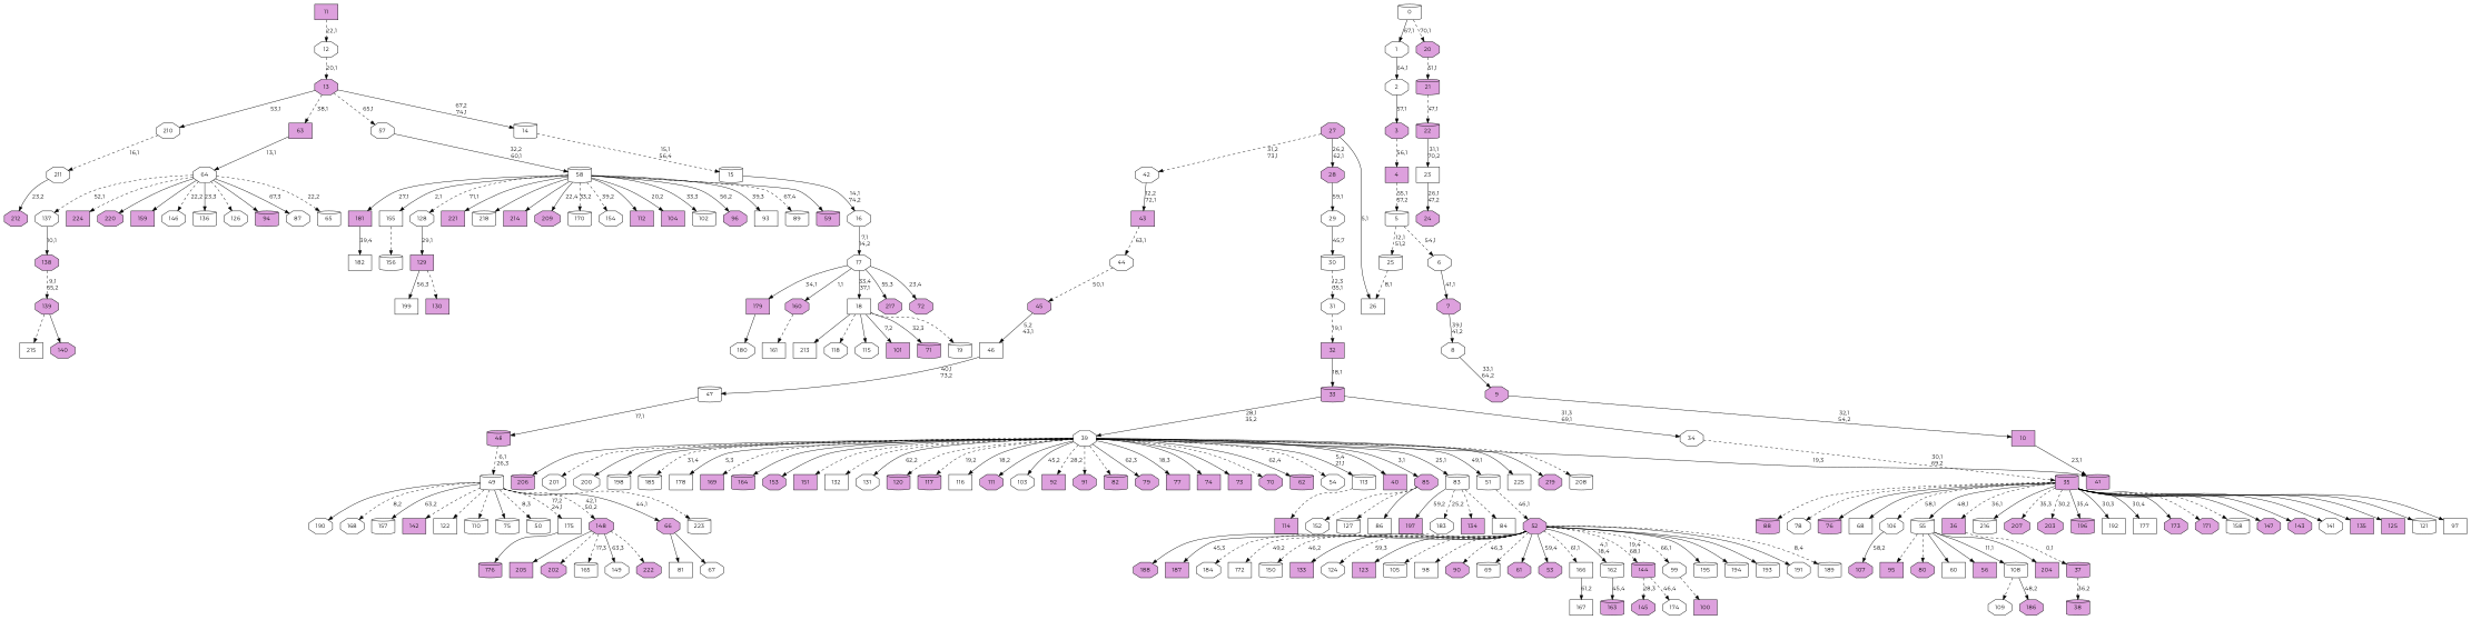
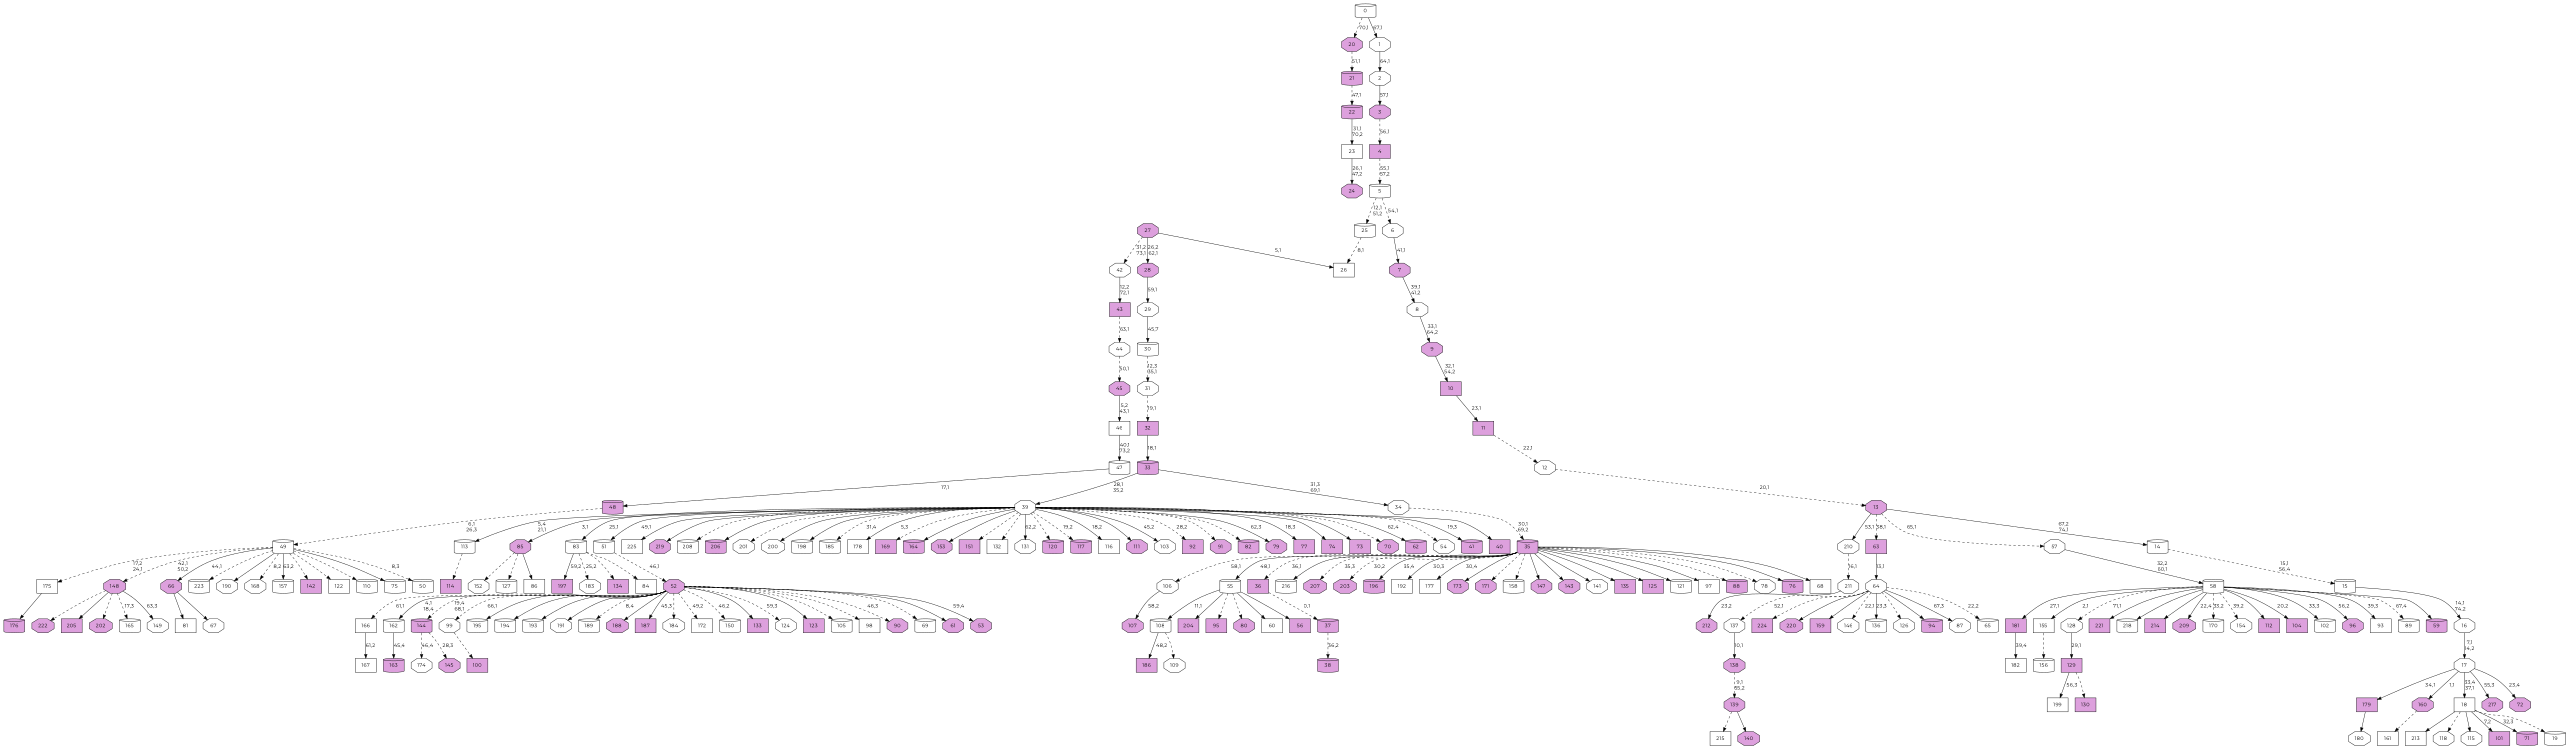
  digraph {
    fontname=Montserrat
    node [fillcolor=white fontname=Montserrat shape=octagon style=filled]
    edge [fontname=Montserrat style=solid]
    212 [fillcolor=plum]
    211
    210
    181 [fillcolor=plum shape=box]
    182 [shape=box]
    179 [fillcolor=plum shape=box]
    180
    175 [shape=box]
    176 [fillcolor=plum shape=cylinder]
    166 [shape=box]
    167 [shape=box]
    162 [shape=cylinder]
    163 [fillcolor=plum shape=cylinder]
    160 [fillcolor=plum]
    161 [shape=box]
    155 [shape=box]
    156 [shape=cylinder]
    148 [fillcolor=plum]
    222 [fillcolor=plum]
    205 [fillcolor=plum shape=box]
    202 [fillcolor=plum]
    165 [shape=cylinder]
    149
    144 [fillcolor=plum shape=cylinder]
    174
    145 [fillcolor=plum]
    139 [fillcolor=plum]
    215 [shape=box]
    140 [fillcolor=plum]
    138 [fillcolor=plum]
    137
    129 [fillcolor=plum shape=box]
    199 [shape=box]
    130 [fillcolor=plum shape=box]
    128
    113 [shape=cylinder]
    114 [fillcolor=plum shape=box]
    108 [shape=cylinder]
-   186 [fillcolor=plum]
+   186 [fillcolor=plum shape=box]
    109
    107 [fillcolor=plum]
    106
    100 [fillcolor=plum shape=box]
    99
    85 [fillcolor=plum]
    152
    127 [shape=cylinder]
    86 [shape=box]
    83 [shape=cylinder]
    197 [fillcolor=plum shape=box]
    183
    134 [fillcolor=plum shape=box]
    84 [shape=box]
    66 [fillcolor=plum]
    81 [shape=box]
    67
    64
    224 [fillcolor=plum shape=box]
    220 [fillcolor=plum]
    159 [fillcolor=plum shape=box]
    146
    136 [shape=cylinder]
    126
    94 [fillcolor=plum shape=cylinder]
    87
    65 [shape=cylinder]
    63 [fillcolor=plum shape=box]
    58 [shape=cylinder]
    221 [fillcolor=plum shape=box]
    218 [shape=cylinder]
    214 [fillcolor=plum shape=box]
    209 [fillcolor=plum]
    170 [shape=cylinder]
    154
    112 [fillcolor=plum shape=box]
    104 [fillcolor=plum shape=box]
    102 [shape=cylinder]
    96 [fillcolor=plum]
    93 [shape=box]
    89 [shape=cylinder]
    59 [fillcolor=plum shape=cylinder]
    57
    55 [shape=cylinder]
    204 [fillcolor=plum shape=box]
    95 [fillcolor=plum shape=box]
    80 [fillcolor=plum]
    60 [shape=box]
    56 [fillcolor=plum shape=box]
    52 [fillcolor=plum]
    195 [shape=cylinder]
    194 [shape=cylinder]
    193 [shape=cylinder]
    191
    189 [shape=cylinder]
    188 [fillcolor=plum]
    187 [fillcolor=plum shape=box]
    184
    172 [shape=box]
    150 [shape=cylinder]
    133 [fillcolor=plum shape=box]
    124
    123 [fillcolor=plum shape=box]
    105 [shape=cylinder]
    98 [shape=box]
    90 [fillcolor=plum]
    69 [shape=cylinder]
    61 [fillcolor=plum]
    53 [fillcolor=plum]
    51 [shape=cylinder]
    49 [shape=cylinder]
    223 [shape=cylinder]
    190
    168
    157 [shape=cylinder]
    142 [fillcolor=plum shape=box]
    122 [shape=box]
    110 [shape=cylinder]
    75 [shape=cylinder]
    50 [shape=cylinder]
    48 [fillcolor=plum shape=cylinder]
    47 [shape=cylinder]
    46 [shape=box]
    45 [fillcolor=plum]
    44
    43 [fillcolor=plum shape=box]
    42
    39
    225 [shape=box]
    219 [fillcolor=plum]
    208 [shape=cylinder]
    206 [fillcolor=plum shape=cylinder]
    201
    200
    198 [shape=cylinder]
    185 [shape=cylinder]
    178 [shape=box]
    169 [fillcolor=plum shape=box]
    164 [fillcolor=plum shape=cylinder]
    153 [fillcolor=plum]
    151 [fillcolor=plum shape=box]
    132 [shape=box]
    131
    120 [fillcolor=plum shape=cylinder]
    117 [fillcolor=plum shape=cylinder]
    116 [shape=box]
    111 [fillcolor=plum]
    103
    92 [fillcolor=plum shape=box]
    91 [fillcolor=plum]
    82 [fillcolor=plum shape=cylinder]
    79 [fillcolor=plum]
    77 [fillcolor=plum shape=box]
    74 [fillcolor=plum shape=box]
    73 [fillcolor=plum shape=box]
    70 [fillcolor=plum]
    62 [fillcolor=plum shape=cylinder]
    54
    41 [fillcolor=plum shape=cylinder]
    40 [fillcolor=plum shape=box]
    37 [fillcolor=plum shape=cylinder]
    38 [fillcolor=plum shape=cylinder]
    36 [fillcolor=plum shape=box]
    35 [fillcolor=plum shape=cylinder]
    216 [shape=cylinder]
    207 [fillcolor=plum]
    203 [fillcolor=plum]
    196 [fillcolor=plum shape=cylinder]
    192 [shape=box]
    177 [shape=box]
    173 [fillcolor=plum]
    171 [fillcolor=plum]
    158 [shape=cylinder]
    147 [fillcolor=plum]
    143 [fillcolor=plum]
    141
    135 [fillcolor=plum shape=box]
    125 [fillcolor=plum shape=box]
    121 [shape=cylinder]
    97 [shape=box]
    88 [fillcolor=plum shape=cylinder]
    78
    76 [fillcolor=plum shape=cylinder]
    68 [shape=box]
    34
    33 [fillcolor=plum shape=cylinder]
    32 [fillcolor=plum shape=box]
    31
    30 [shape=cylinder]
    29
    28 [fillcolor=plum]
    27 [fillcolor=plum]
    26 [shape=box]
    25 [shape=cylinder]
    24 [fillcolor=plum]
    23 [shape=box]
    22 [fillcolor=plum shape=cylinder]
    21 [fillcolor=plum shape=cylinder]
    20 [fillcolor=plum]
    18 [shape=box]
    213 [shape=box]
    118
    115
    101 [fillcolor=plum shape=box]
    71 [fillcolor=plum shape=cylinder]
    19 [shape=cylinder]
    17
    217 [fillcolor=plum]
    72 [fillcolor=plum]
    16
    15 [shape=cylinder]
    14 [shape=cylinder]
    13 [fillcolor=plum]
    12
    11 [fillcolor=plum shape=box]
    10 [fillcolor=plum shape=box]
    9 [fillcolor=plum]
    8
    7 [fillcolor=plum]
    6
    5 [shape=cylinder]
    4 [fillcolor=plum shape=box]
    3 [fillcolor=plum]
    2
    1
    0 [shape=cylinder]
    211 -> 212 [label="23,2"]
    210 -> 211 [label="16,1" style=dashed]
    181 -> 182 [label="39,4"]
    179 -> 180
    175 -> 176
    166 -> 167 [label="61,2"]
    162 -> 163 [label="45,4"]
    160 -> 161 [style=dashed]
    155 -> 156 [style=dashed]
    148 -> 222 [style=dashed]
    148 -> 205
    148 -> 202 [style=dashed]
    148 -> 165 [label="17,3" style=dashed]
    148 -> 149 [label="63,3"]
    144 -> 174 [label="46,4" style=dashed]
    144 -> 145 [label="28,3" style=dashed]
    139 -> 215 [style=dashed]
    139 -> 140
    138 -> 139 [label="9,1\n55,2" style=dashed]
    137 -> 138 [label="10,1"]
    129 -> 199 [label="56,3"]
    129 -> 130 [style=dashed]
    128 -> 129 [label="29,1"]
    113 -> 114 [style=dashed]
    108 -> 186 [label="48,2"]
    108 -> 109 [style=dashed]
    106 -> 107 [label="58,2"]
    99 -> 100 [style=dashed]
    85 -> 152 [style=dashed]
    85 -> 127 [style=dashed]
    85 -> 86
    83 -> 197 [label="59,2"]
    83 -> 183 [label="25,2" style=dashed]
    83 -> 134 [style=dashed]
    83 -> 84 [style=dashed]
    66 -> 81
    66 -> 67
    64 -> 137 [label="52,1" style=dashed]
    64 -> 224 [style=dashed]
    64 -> 220
    64 -> 159
-   64 -> 146 [label="22,2" style=dashed]
+   64 -> 146 [label="22,1" style=dashed]
    64 -> 136 [label="23,3"]
    64 -> 126 [style=dashed]
    64 -> 94
    64 -> 87 [label="67,3"]
    64 -> 65 [label="22,2" style=dashed]
    63 -> 64 [label="13,1"]
    58 -> 181 [label="27,1"]
    58 -> 155 [label="2,1"]
    58 -> 128 [label="71,1" style=dashed]
    58 -> 221
    58 -> 218
    58 -> 214
    58 -> 209 [label="22,4"]
    58 -> 170 [label="33,2" style=dashed]
    58 -> 154 [label="39,2" style=dashed]
    58 -> 112
    58 -> 104 [label="20,2"]
    58 -> 102 [label="33,3"]
    58 -> 96 [label="56,2"]
    58 -> 93 [label="39,3"]
    58 -> 89 [label="67,4" style=dashed]
    58 -> 59
    57 -> 58 [label="32,2\n60,1"]
    55 -> 108 [label="11,1"]
    55 -> 204
    55 -> 95 [style=dashed]
    55 -> 80 [style=dashed]
    55 -> 60
    55 -> 56
    52 -> 166 [label="61,1" style=dashed]
    52 -> 162 [label="4,1\n18,4"]
    52 -> 144 [label="19,4\n68,1" style=dashed]
    52 -> 99 [label="66,1" style=dashed]
    52 -> 195
    52 -> 194
    52 -> 193
    52 -> 191
    52 -> 189 [label="8,4" style=dashed]
    52 -> 188
    52 -> 187 [label="45,3"]
    52 -> 184 [style=dashed]
    52 -> 172 [label="49,2" style=dashed]
    52 -> 150 [label="46,2" style=dashed]
    52 -> 133
    52 -> 124 [label="59,3" style=dashed]
    52 -> 123
    52 -> 105 [style=dashed]
    52 -> 98 [style=dashed]
    52 -> 90 [label="46,3" style=dashed]
    52 -> 69 [style=dashed]
    52 -> 61
    52 -> 53 [label="59,4"]
    51 -> 52 [label="46,1" style=dashed]
    49 -> 175 [label="17,2\n24,1" style=dashed]
    49 -> 148 [label="42,1\n50,2" style=dashed]
    49 -> 66 [label="44,1"]
    49 -> 223 [style=dashed]
    49 -> 190
    49 -> 168 [label="8,2" style=dashed]
    49 -> 157 [label="63,2"]
    49 -> 142 [style=dashed]
    49 -> 122 [style=dashed]
    49 -> 110 [style=dashed]
    49 -> 75
    49 -> 50 [label="8,3" style=dashed]
    48 -> 49 [label="6,1\n26,3" style=dashed]
    47 -> 48 [label="17,1"]
    46 -> 47 [label="40,1\n73,2"]
    45 -> 46 [label="5,2\n43,1"]
    44 -> 45 [label="50,1" style=dashed]
    43 -> 44 [label="63,1" style=dashed]
    42 -> 43 [label="12,2\n72,1"]
    39 -> 113 [label="5,4\n21,1"]
    39 -> 85 [label="3,1"]
    39 -> 83 [label="25,1"]
    39 -> 51 [label="49,1"]
    39 -> 225
    39 -> 219
    39 -> 208 [style=dashed]
    39 -> 206
    39 -> 201 [style=dashed]
    39 -> 200
    39 -> 198
    39 -> 185 [label="31,4" style=dashed]
    39 -> 178 [label="5,3"]
    39 -> 169 [style=dashed]
    39 -> 164
    39 -> 153
    39 -> 151 [style=dashed]
    39 -> 132 [style=dashed]
    39 -> 131 [label="62,2"]
    39 -> 120 [style=dashed]
    39 -> 117 [label="19,2" style=dashed]
    39 -> 116 [label="18,2"]
    39 -> 111
    39 -> 103 [label="45,2"]
    39 -> 92 [label="28,2" style=dashed]
    39 -> 91 [style=dashed]
    39 -> 82 [style=dashed]
    39 -> 79 [label="62,3"]
    39 -> 77 [label="18,3"]
    39 -> 74
    39 -> 73
    39 -> 70 [style=dashed]
    39 -> 62 [label="62,4"]
    39 -> 54 [style=dashed]
    39 -> 41 [label="19,3"]
    39 -> 40
    37 -> 38 [label="36,2" style=dashed]
    36 -> 37 [label="0,1" style=dashed]
    35 -> 106 [label="58,1" style=dashed]
    35 -> 55 [label="48,1"]
    35 -> 36 [label="36,1" style=dashed]
    35 -> 216
    35 -> 207 [label="35,3" style=dashed]
    35 -> 203 [label="30,2" style=dashed]
    35 -> 196 [label="35,4"]
    35 -> 192 [label="30,3"]
    35 -> 177 [label="30,4"]
    35 -> 173
    35 -> 171 [style=dashed]
    35 -> 158 [style=dashed]
    35 -> 147
    35 -> 143
    35 -> 141
    35 -> 135
    35 -> 125
    35 -> 121
    35 -> 97
    35 -> 88 [style=dashed]
    35 -> 78 [style=dashed]
    35 -> 76
    35 -> 68
    34 -> 35 [label="30,1\n69,2" style=dashed]
    33 -> 39 [label="28,1\n35,2"]
    33 -> 34 [label="31,3\n69,1"]
    32 -> 33 [label="18,1"]
    31 -> 32 [label="19,1" style=dashed]
    30 -> 31 [label="12,3\n35,1" style=dashed]
    29 -> 30 [label="45,7"]
    28 -> 29 [label="59,1"]
    27 -> 42 [label="31,2\n73,1" style=dashed]
    27 -> 28 [label="26,2\n62,1"]
    27 -> 26 [label="5,1"]
    25 -> 26 [label="8,1" style=dashed]
    23 -> 24 [label="26,1\n47,2"]
    22 -> 23 [label="31,1\n70,2"]
    21 -> 22 [label="47,1" style=dashed]
    20 -> 21 [label="51,1" style=dashed]
    18 -> 213
    18 -> 118 [style=dashed]
    18 -> 115
    18 -> 101 [label="7,2"]
    18 -> 71 [label="32,3"]
    18 -> 19 [style=dashed]
    17 -> 179 [label="34,1"]
    17 -> 160 [label="1,1"]
    17 -> 18 [label="33,4\n37,1"]
    17 -> 217 [label="55,3"]
    17 -> 72 [label="23,4"]
    16 -> 17 [label="7,1\n14,2"]
    15 -> 16 [label="14,1\n74,2"]
    14 -> 15 [label="15,1\n56,4" style=dashed]
    13 -> 210 [label="53,1"]
    13 -> 63 [label="38,1" style=dashed]
    13 -> 57 [label="65,1" style=dashed]
    13 -> 14 [label="67,2\n74,1"]
    12 -> 13 [label="20,1" style=dashed]
    11 -> 12 [label="22,1" style=dashed]
-   10 -> 41 [label="23,1"]
+   10 -> 11 [label="23,1"]
    9 -> 10 [label="32,1\n54,2"]
    8 -> 9 [label="33,1\n64,2"]
    7 -> 8 [label="39,1\n41,2"]
    6 -> 7 [label="41,1"]
    5 -> 25 [label="12,1\n51,2" style=dashed]
    5 -> 6 [label="54,1" style=dashed]
    4 -> 5 [label="55,1\n57,2" style=dashed]
    3 -> 4 [label="56,1" style=dashed]
    2 -> 3 [label="57,1"]
    1 -> 2 [label="64,1"]
    0 -> 20 [label="70,1" style=dashed]
    0 -> 1 [label="67,1"]
  }
